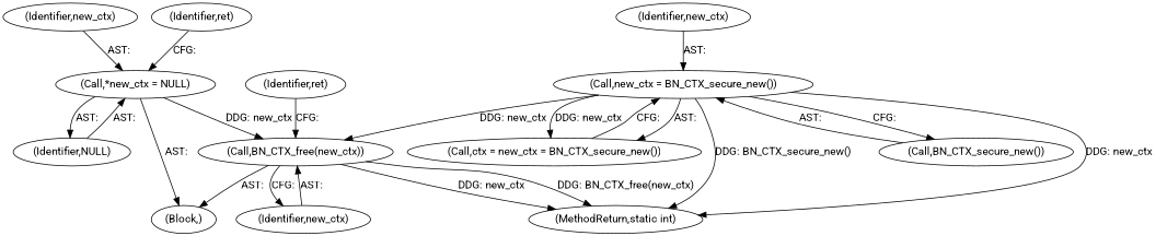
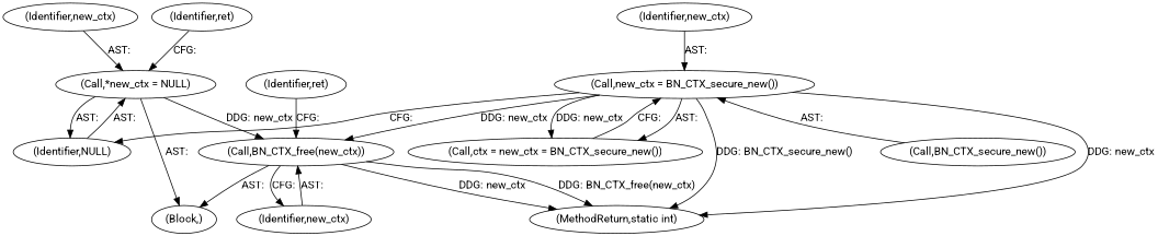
  digraph {
    fontname=Roboto
    node [fontname=Roboto]
    edge [fontname=Roboto]
    n1 [label="(Call,BN_CTX_free(new_ctx))"]
    n2 [label="(Block,)"]
    n3 [label="(MethodReturn,static int)"]
    n4 [label="(Identifier,new_ctx)"]
    n5 [label="(Call,*new_ctx = NULL)"]
    n6 [label="(Identifier,NULL)"]
    n7 [label="(Call,new_ctx = BN_CTX_secure_new())"]
    n8 [label="(Call,ctx = new_ctx = BN_CTX_secure_new())"]
    n9 [label="(Call,BN_CTX_secure_new())"]
    n10 [label="(Identifier,ret)"]
    n11 [label="(Identifier,ret)"]
    n12 [label="(Identifier,new_ctx)"]
    n13 [label="(Identifier,new_ctx)"]
    n1 -> n2 [label="AST: "]
    n1 -> n3 [label="DDG: new_ctx"]
    n1 -> n3 [label="DDG: BN_CTX_free(new_ctx)"]
    n1 -> n4 [label="CFG: "]
    n4 -> n1 [label="AST: "]
    n5 -> n1 [label="DDG: new_ctx"]
    n5 -> n2 [label="AST: "]
    n5 -> n6 [label="AST: "]
    n6 -> n5 [label="AST: "]
    n7 -> n1 [label="DDG: new_ctx"]
    n7 -> n3 [label="DDG: BN_CTX_secure_new()"]
    n7 -> n3 [label="DDG: new_ctx"]
    n7 -> n8 [label="AST: "]
    n7 -> n8 [label="DDG: new_ctx"]
-   n7 -> n9 [label="CFG: "]
+   n7 -> n6 [label="CFG: "]
    n8 -> n7 [label="CFG: "]
    n9 -> n7 [label="AST: "]
    n10 -> n1 [label="CFG: "]
    n11 -> n5 [label="CFG: "]
    n12 -> n5 [label="AST: "]
    n13 -> n7 [label="AST: "]
  }
